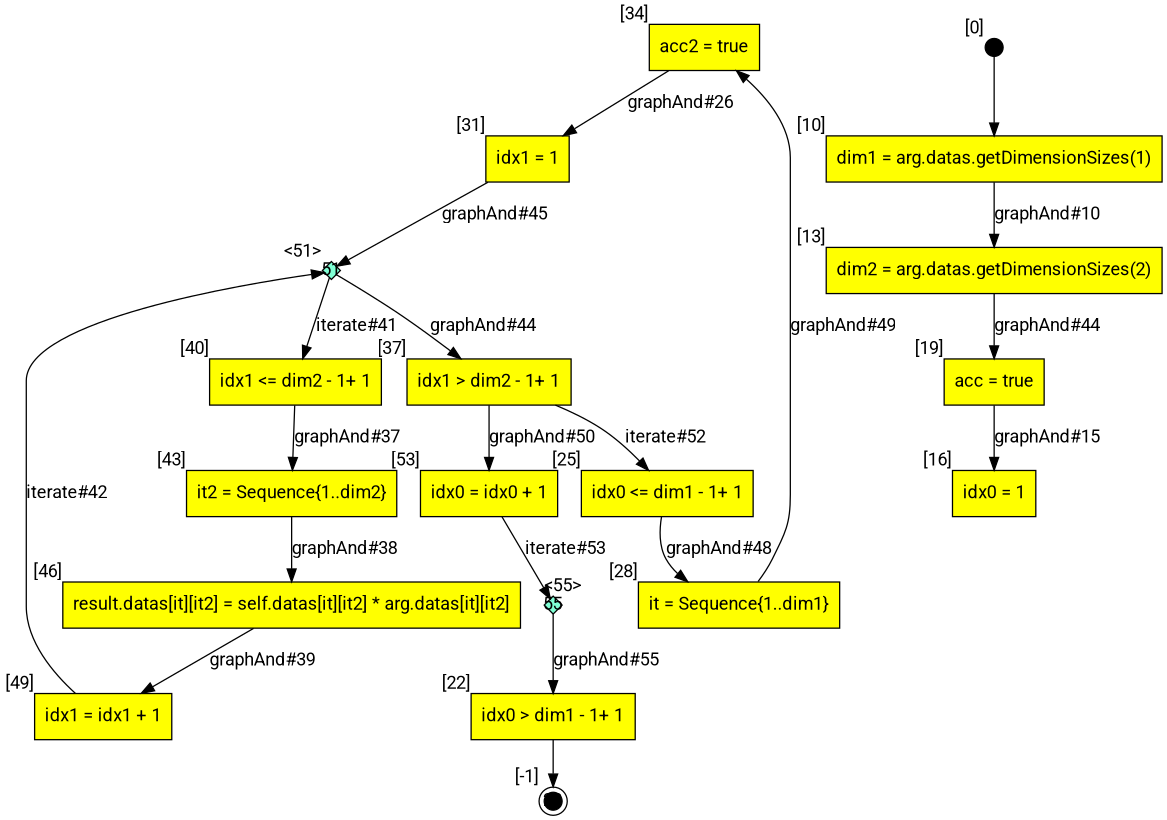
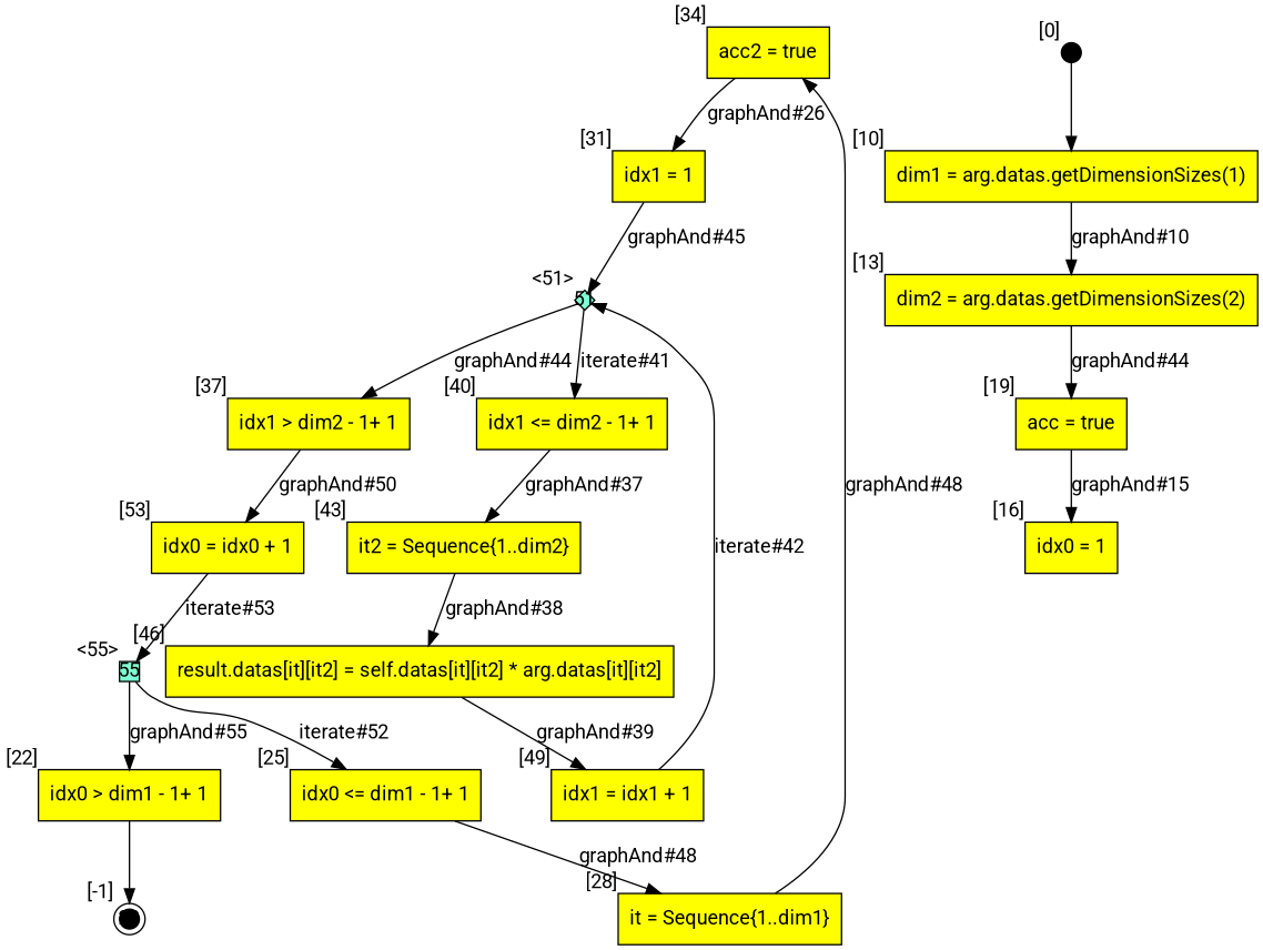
  digraph {
    fontname=Roboto
    node [fillcolor=yellow fontname=Roboto shape=box style=filled]
    edge [fontname=Roboto]
    n1 [label="acc2 = true" xlabel="[34]"]
    n2 [label="idx1 = 1" xlabel="[31]"]
    51 [fillcolor=aquamarine fixedsize=true height=.2 shape=diamond width=.2 xlabel="<51>"]
    n4 [label="idx1 > dim2 - 1+ 1" xlabel="[37]"]
    n5 [label="idx0 = idx0 + 1" xlabel="[53]"]
-   55 [fillcolor=aquamarine fixedsize=true height=.2 shape=diamond width=.2 xlabel="<55>"]
+   55 [fillcolor=aquamarine fixedsize=true height=.2 width=.2 xlabel="<55>"]
    n7 [label="idx1 <= dim2 - 1+ 1" xlabel="[40]"]
    n8 [label="it2 = Sequence{1..dim2}" xlabel="[43]"]
    n9 [label="result.datas[it][it2] = self.datas[it][it2] * arg.datas[it][it2]" xlabel="[46]"]
    9 [fillcolor=black fixedsize=true height=.2 shape=circle width=.2 xlabel="[0]"]
    n11 [label="dim1 = arg.datas.getDimensionSizes(1)" xlabel="[10]"]
    n12 [label="dim2 = arg.datas.getDimensionSizes(2)" xlabel="[13]"]
    n13 [label="acc = true" xlabel="[19]"]
    n14 [label="idx1 = idx1 + 1" xlabel="[49]"]
    n15 [label="idx0 = 1" xlabel="[16]"]
    n16 [label="idx0 > dim1 - 1+ 1" xlabel="[22]"]
    n17 [label="idx0 <= dim1 - 1+ 1" xlabel="[25]"]
    23 [fillcolor=black fixedsize=true height=.2 shape=doublecircle width=.2 xlabel="[-1]"]
    n19 [label="it = Sequence{1..dim1}" xlabel="[28]"]
    n1 -> n2 [label="graphAnd#26"]
    n2 -> 51 [label="graphAnd#45"]
    51 -> n4 [label="graphAnd#44"]
    51 -> n7 [label="iterate#41"]
    n4 -> n5 [label="graphAnd#50"]
    n5 -> 55 [label="iterate#53"]
    55 -> n16 [label="graphAnd#55"]
-   n4 -> n17 [label="iterate#52"]
+   55 -> n17 [label="iterate#52"]
    n7 -> n8 [label="graphAnd#37"]
    n8 -> n9 [label="graphAnd#38"]
    n9 -> n14 [label="graphAnd#39"]
    9 -> n11
    n11 -> n12 [label="graphAnd#10"]
    n12 -> n13 [label="graphAnd#44"]
    n13 -> n15 [label="graphAnd#15"]
    n14 -> 51 [label="iterate#42"]
    n16 -> 23
    n17 -> n19 [label="graphAnd#48"]
-   n19 -> n1 [label="graphAnd#49"]
+   n19 -> n1 [label="graphAnd#48"]
  }
